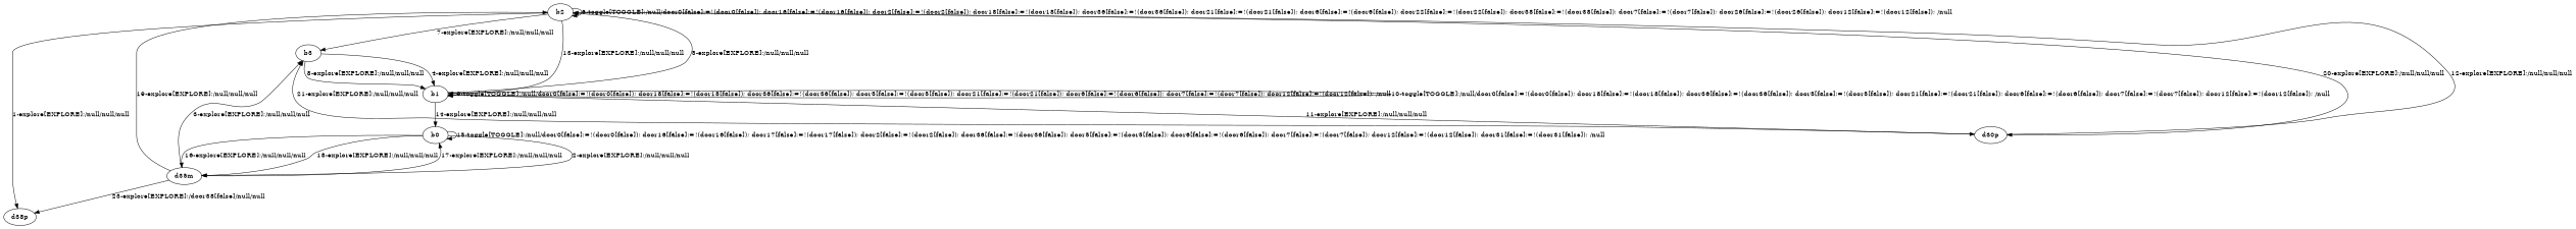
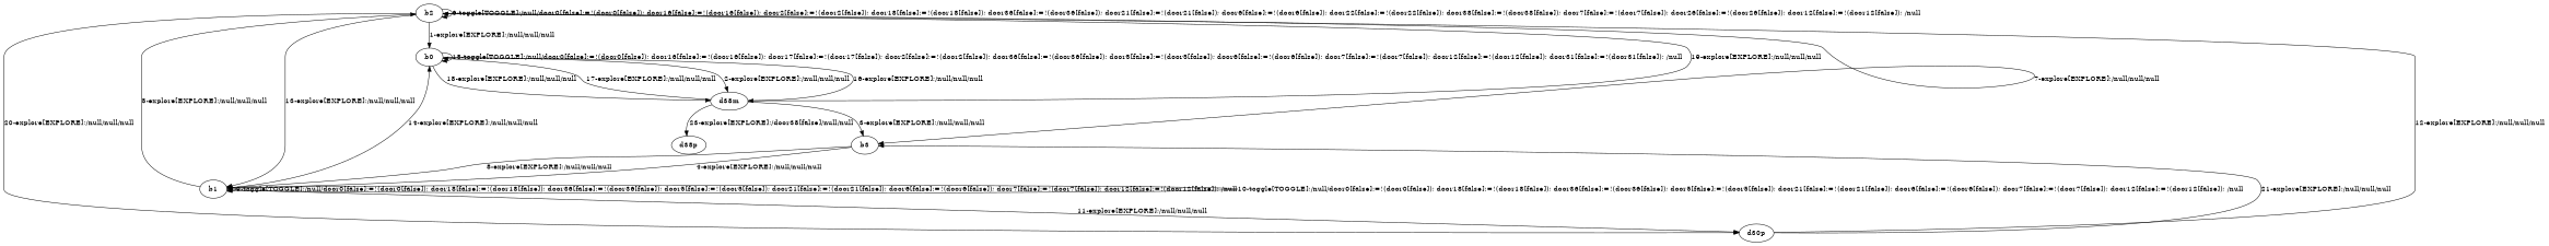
  digraph {
    b2
    b0
    b3
    b1
    n5 [label=d30p]
-   d38m [label=d35m]
+   d38m
    d38p
    b2 -> b2 [label="6-toggle[TOGGLE];/null/door0[false]:=!(door0[false]); door16[false]:=!(door16[false]); door2[false]:=!(door2[false]); door18[false]:=!(door18[false]); door36[false]:=!(door36[false]); door21[false]:=!(door21[false]); door6[false]:=!(door6[false]); door22[false]:=!(door22[false]); door38[false]:=!(door38[false]); door7[false]:=!(door7[false]); door26[false]:=!(door26[false]); door12[false]:=!(door12[false]); /null"]
-   b2 -> d38p [label="1-explore[EXPLORE];/null/null/null"]
+   b2 -> b0 [label="1-explore[EXPLORE];/null/null/null"]
    b2 -> b3 [label="7-explore[EXPLORE];/null/null/null"]
    b2 -> b1 [label="13-explore[EXPLORE];/null/null/null"]
    b2 -> n5 [label="20-explore[EXPLORE];/null/null/null"]
    b0 -> b0 [label="15-toggle[TOGGLE];/null/door0[false]:=!(door0[false]); door16[false]:=!(door16[false]); door17[false]:=!(door17[false]); door2[false]:=!(door2[false]); door36[false]:=!(door36[false]); door5[false]:=!(door5[false]); door6[false]:=!(door6[false]); door7[false]:=!(door7[false]); door12[false]:=!(door12[false]); door31[false]:=!(door31[false]); /null"]
    b0 -> d38m [label="2-explore[EXPLORE];/null/null/null"]
    b0 -> d38m [label="16-explore[EXPLORE];/null/null/null"]
    b0 -> d38m [label="18-explore[EXPLORE];/null/null/null"]
    b3 -> b1 [label="4-explore[EXPLORE];/null/null/null"]
    b3 -> b1 [label="8-explore[EXPLORE];/null/null/null"]
    b1 -> b2 [label="5-explore[EXPLORE];/null/null/null"]
    b1 -> b0 [label="14-explore[EXPLORE];/null/null/null"]
    b1 -> b1 [label="9-toggle[TOGGLE];/null/door0[false]:=!(door0[false]); door18[false]:=!(door18[false]); door36[false]:=!(door36[false]); door5[false]:=!(door5[false]); door21[false]:=!(door21[false]); door6[false]:=!(door6[false]); door7[false]:=!(door7[false]); door12[false]:=!(door12[false]); /null"]
    b1 -> b1 [label="10-toggle[TOGGLE];/null/door0[false]:=!(door0[false]); door18[false]:=!(door18[false]); door36[false]:=!(door36[false]); door5[false]:=!(door5[false]); door21[false]:=!(door21[false]); door6[false]:=!(door6[false]); door7[false]:=!(door7[false]); door12[false]:=!(door12[false]); /null"]
    b1 -> n5 [label="11-explore[EXPLORE];/null/null/null"]
    n5 -> b2 [label="12-explore[EXPLORE];/null/null/null"]
    n5 -> b3 [label="21-explore[EXPLORE];/null/null/null"]
    d38m -> b2 [label="19-explore[EXPLORE];/null/null/null"]
    d38m -> b0 [label="17-explore[EXPLORE];/null/null/null"]
    d38m -> b3 [label="3-explore[EXPLORE];/null/null/null"]
    d38m -> d38p [label="23-explore[EXPLORE];/door38[false]/null/null"]
  }
